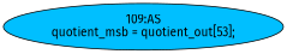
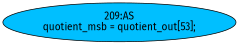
  strict digraph {
    rankdir=LR
    fontname="Fira Sans"
-   n1 [ast="<pyverilog.vparser.ast.Assign object at 0x7f284bca41d0>" def_var="['quotient_msb']" fillcolor=deepskyblue label="109:AS\nquotient_msb = quotient_out[53];" statements="[]" style=filled typ=Assign use_var="['quotient_out']" fontname="Fira Sans"]
+   n1 [ast="<pyverilog.vparser.ast.Assign object at 0x7f284bca41d0>" def_var="['quotient_msb']" fillcolor=deepskyblue label="209:AS\nquotient_msb = quotient_out[53];" statements="[]" style=filled typ=Assign use_var="['quotient_out']" fontname="Fira Sans"]
  }
